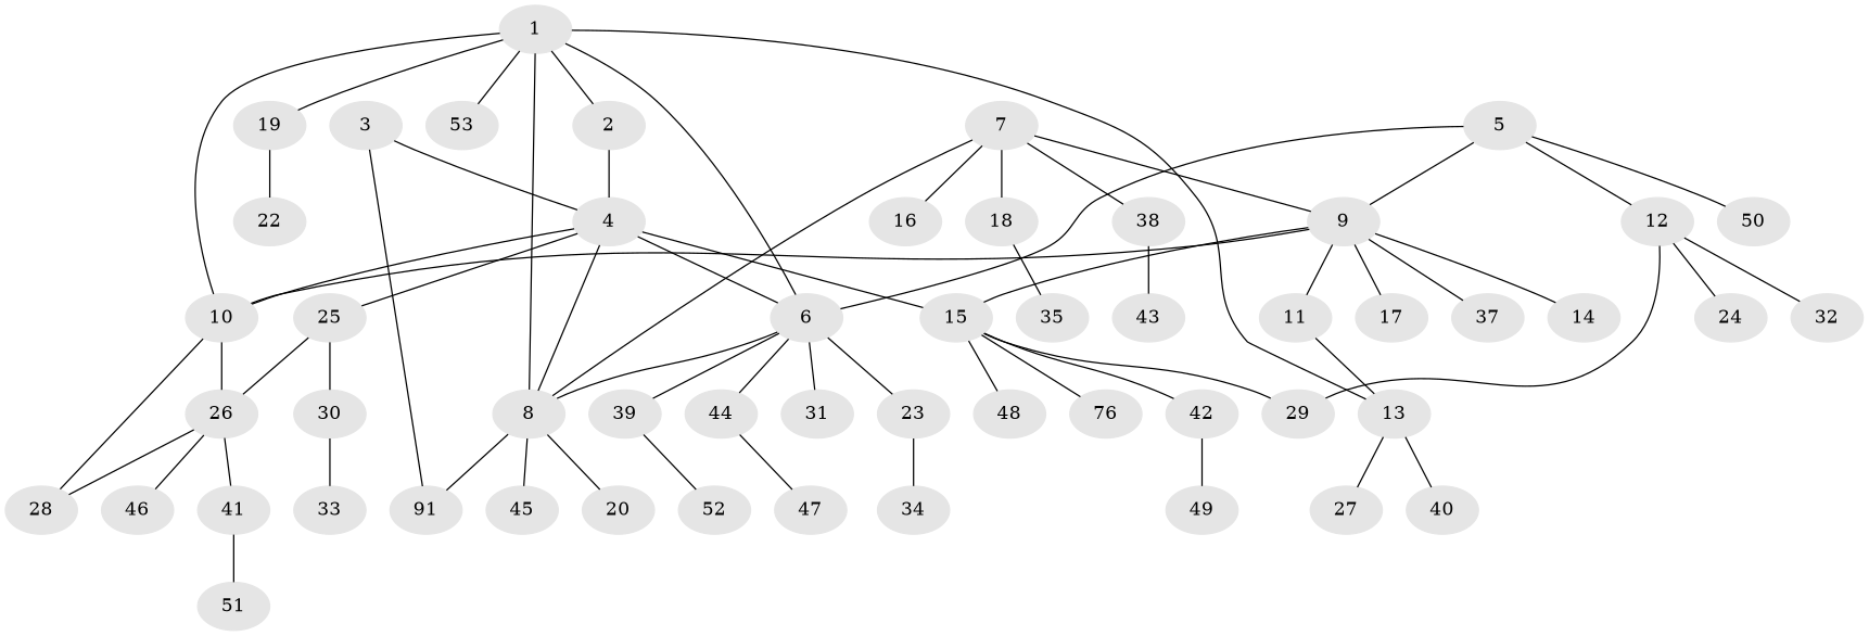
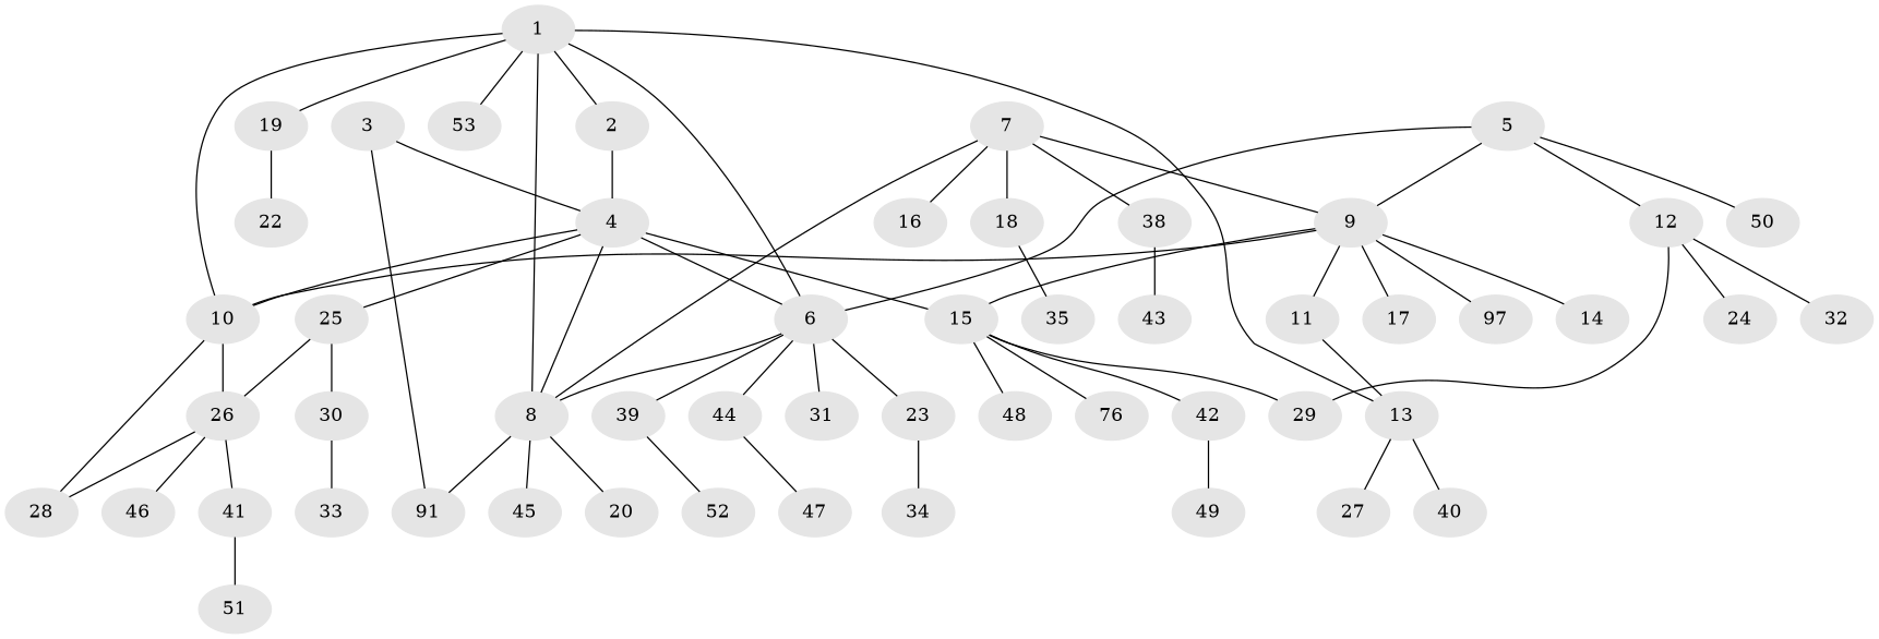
  graph {
    node [color=gray90 style=filled]
    1
    2
    6
    8
    10
    13
    19
    53
    4
    23
    31
    39
    44
    n14 [label=91]
    20
    45
    26
    28
    27
    40
    22
    15
    25
    3
    29
    n26 [label=76]
    42
    48
    30
    5
    9
    12
    50
    11
    14
    17
-   37
+   37 [label=97]
    24
    32
    34
    52
    47
    7
    16
    18
    38
    35
    43
    41
    46
    49
    33
    51
    1 -- 2
    1 -- 6
    1 -- 8
    1 -- 10
    1 -- 13
    1 -- 19
    1 -- 53
    2 -- 4
    6 -- 8
    6 -- 23
    6 -- 31
    6 -- 39
    6 -- 44
    8 -- n14
    8 -- 20
    8 -- 45
    10 -- 26
    10 -- 28
    13 -- 27
    13 -- 40
    19 -- 22
    4 -- 6
    4 -- 8
    4 -- 10
    4 -- 15
    4 -- 25
    23 -- 34
    39 -- 52
    44 -- 47
    26 -- 28
    26 -- 41
    26 -- 46
    15 -- 29
    15 -- n26
    15 -- 42
    15 -- 48
    25 -- 26
    25 -- 30
    3 -- 4
    3 -- n14
    42 -- 49
    30 -- 33
    5 -- 6
    5 -- 9
    5 -- 12
    5 -- 50
    9 -- 10
    9 -- 15
    9 -- 11
    9 -- 14
    9 -- 17
    9 -- 37
    12 -- 29
    12 -- 24
    12 -- 32
    11 -- 13
    7 -- 8
    7 -- 9
    7 -- 16
    7 -- 18
    7 -- 38
    18 -- 35
    38 -- 43
    41 -- 51
  }
